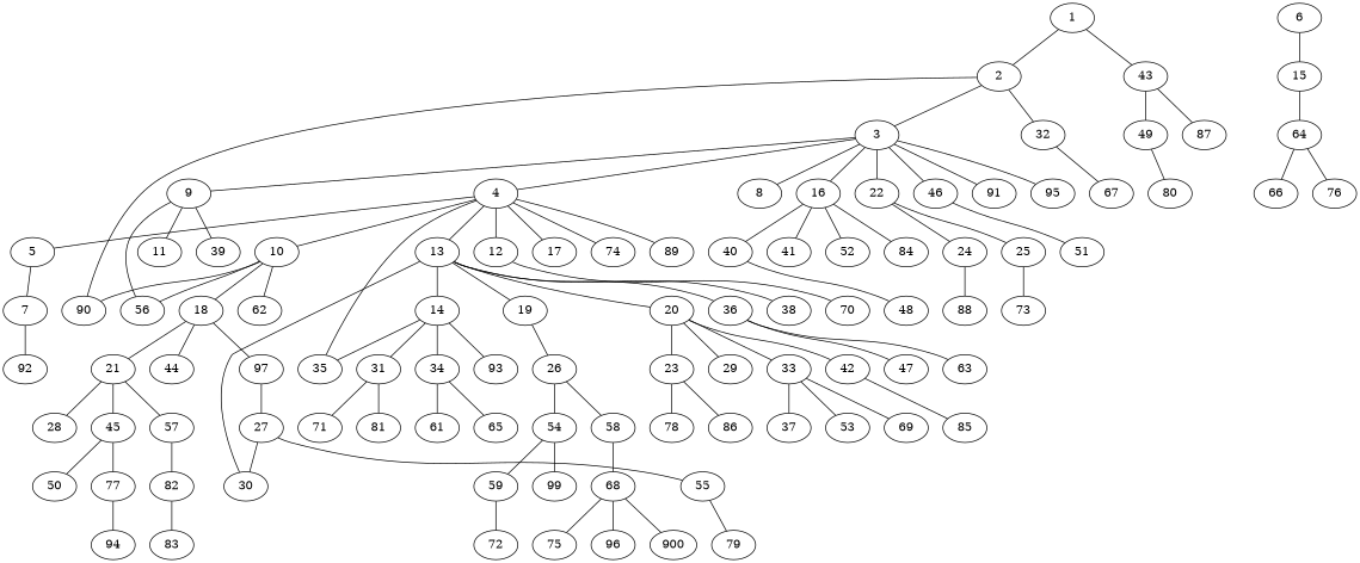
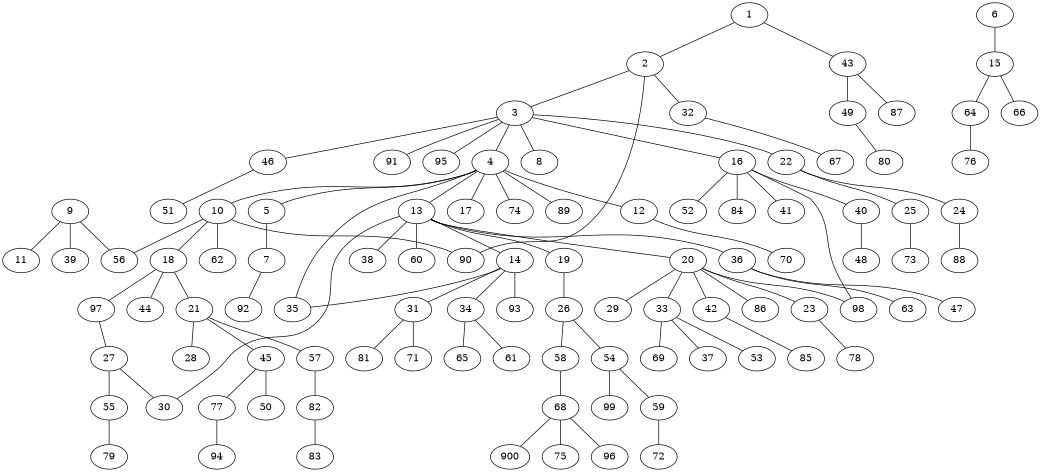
  graph {
    1
    2
    43
    3
    32
    90
    6
    15
    49
    87
    4
    8
    9
    16
    22
    46
    91
    95
    67
    64
    80
    5
    10
    12
    13
    17
    35
    74
    89
    11
    39
    56
    40
    41
    52
    84
+   98
    24
    25
    51
    7
    18
    62
    70
    14
    19
    20
    30
    36
    38
+   60
    48
    88
    73
    92
    21
    44
    97
    31
    34
    93
    26
    23
    29
    33
    42
    47
    63
    66
    76
    28
    45
    57
    27
    71
    81
    61
    65
    54
    58
    78
    86
    37
    53
    69
    85
    55
    50
    77
    82
    59
    99
    68
    79
    94
    83
    72
    75
    96
    n100 [label=900]
    1 -- 2
    1 -- 43
    2 -- 3
    2 -- 32
    2 -- 90
    43 -- 49
    43 -- 87
    3 -- 4
    3 -- 8
-   3 -- 9
    3 -- 16
    3 -- 22
    3 -- 46
    3 -- 91
    3 -- 95
    32 -- 67
    6 -- 15
    15 -- 64
    49 -- 80
    4 -- 5
    4 -- 10
    4 -- 12
    4 -- 13
    4 -- 17
    4 -- 35
    4 -- 74
    4 -- 89
    9 -- 11
    9 -- 39
    9 -- 56
    16 -- 40
    16 -- 41
    16 -- 52
    16 -- 84
+   16 -- 98
    22 -- 24
    22 -- 25
    46 -- 51
-   64 -- 66
+   15 -- 66
    64 -- 76
    5 -- 7
    10 -- 90
    10 -- 56
    10 -- 18
    10 -- 62
    12 -- 70
    13 -- 14
    13 -- 19
    13 -- 20
    13 -- 30
    13 -- 36
    13 -- 38
+   13 -- 60
    40 -- 48
    24 -- 88
    25 -- 73
    7 -- 92
    18 -- 21
    18 -- 44
    18 -- 97
    14 -- 35
    14 -- 31
    14 -- 34
    14 -- 93
    19 -- 26
+   20 -- 98
    20 -- 23
    20 -- 29
    20 -- 33
    20 -- 42
    36 -- 47
    36 -- 63
    21 -- 28
    21 -- 45
    21 -- 57
    97 -- 27
    31 -- 71
    31 -- 81
    34 -- 61
    34 -- 65
    26 -- 54
    26 -- 58
    23 -- 78
-   23 -- 86
+   20 -- 86
    33 -- 37
    33 -- 53
    33 -- 69
    42 -- 85
    45 -- 50
    45 -- 77
    57 -- 82
    27 -- 30
    27 -- 55
    54 -- 59
    54 -- 99
    58 -- 68
    55 -- 79
    77 -- 94
    82 -- 83
    59 -- 72
    68 -- 75
    68 -- 96
    68 -- n100
  }
